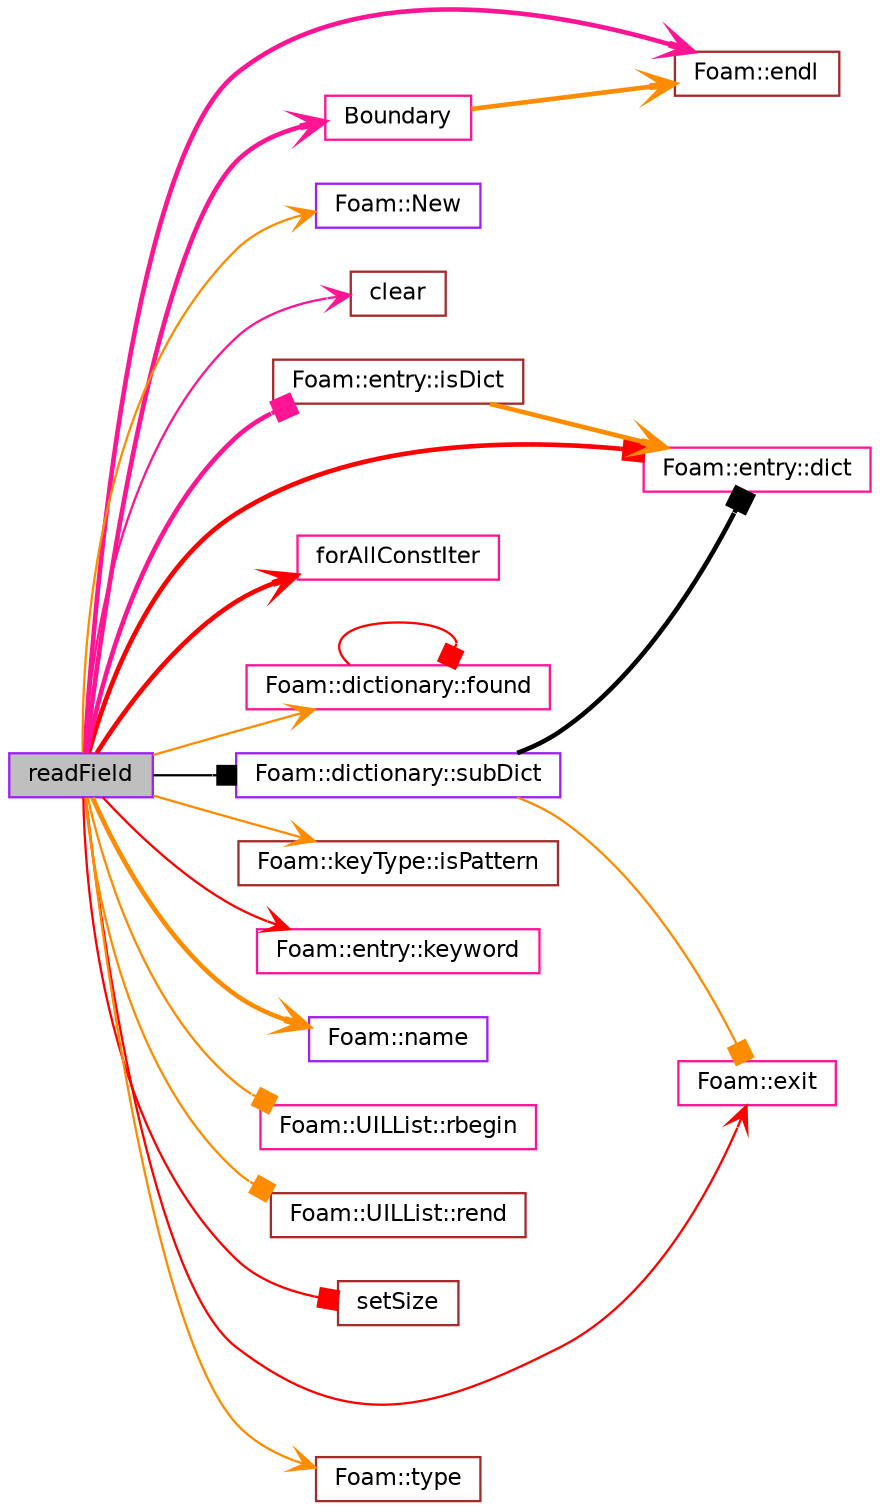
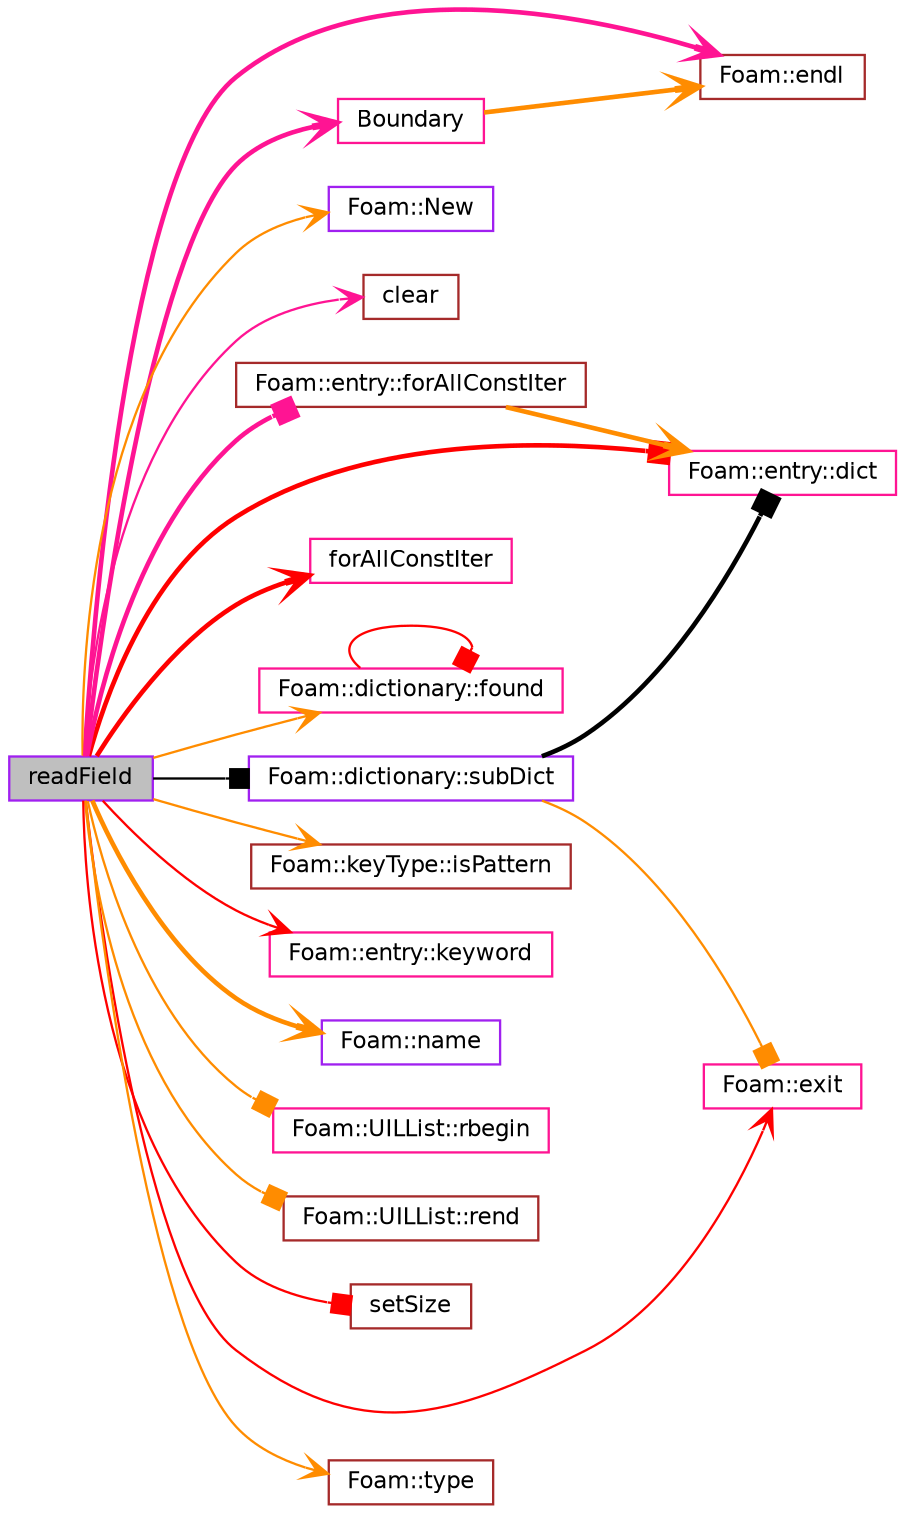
  digraph {
    rankdir=LR
    node [color=deeppink fontname=Helvetica fontsize=10 shape=record]
    edge [arrowhead=vee color=darkorange fontname=Helvetica fontsize=10 labelfontname=Helvetica labelfontsize=10 style=solid]
    n1 [color=purple fillcolor=grey75 fontcolor=black height=0.2 label=readField style=filled width=0.4]
    n2 [height=0.2 label=Boundary width=0.4]
    n3 [color=brown height=0.2 label="Foam::endl" width=0.4]
    n4 [color=purple height=0.2 label="Foam::New" width=0.4]
    n5 [color=brown height=0.2 label=clear width=0.4]
    n6 [height=0.2 label="Foam::entry::dict" width=0.4]
    n7 [height=0.2 label="Foam::exit" width=0.4]
    n8 [height=0.2 label=forAllConstIter width=0.4]
    n9 [height=0.2 label="Foam::dictionary::found" width=0.4]
-   n10 [color=brown height=0.2 label="Foam::entry::isDict" width=0.4]
+   n10 [color=brown height=0.2 label="Foam::entry::forAllConstIter" width=0.4]
    n11 [color=brown height=0.2 label="Foam::keyType::isPattern" width=0.4]
    n12 [height=0.2 label="Foam::entry::keyword" width=0.4]
    n13 [color=purple height=0.2 label="Foam::name" width=0.4]
    n14 [height=0.2 label="Foam::UILList::rbegin" width=0.4]
    n15 [color=brown height=0.2 label="Foam::UILList::rend" width=0.4]
    n16 [color=brown height=0.2 label=setSize width=0.4]
    n17 [color=purple height=0.2 label="Foam::dictionary::subDict" width=0.4]
    n18 [color=brown height=0.2 label="Foam::type" width=0.4]
    n1 -> n2 [color=deeppink style=bold]
    n1 -> n3 [color=deeppink style=bold]
    n1 -> n4
    n1 -> n5 [color=deeppink]
    n1 -> n6 [arrowhead=box color=red style=bold]
    n1 -> n7 [color=red]
    n1 -> n8 [color=red style=bold]
    n1 -> n9
    n1 -> n10 [arrowhead=box color=deeppink style=bold]
    n1 -> n11
    n1 -> n12 [color=red]
    n1 -> n13 [style=bold]
    n1 -> n14 [arrowhead=box]
    n1 -> n15 [arrowhead=box]
    n1 -> n16 [arrowhead=box color=red]
    n1 -> n17 [arrowhead=box color=black]
    n1 -> n18
    n2 -> n3 [style=bold]
    n9 -> n9 [arrowhead=box color=red]
    n10 -> n6 [style=bold]
    n17 -> n6 [arrowhead=box color=black style=bold]
    n17 -> n7 [arrowhead=box]
  }
